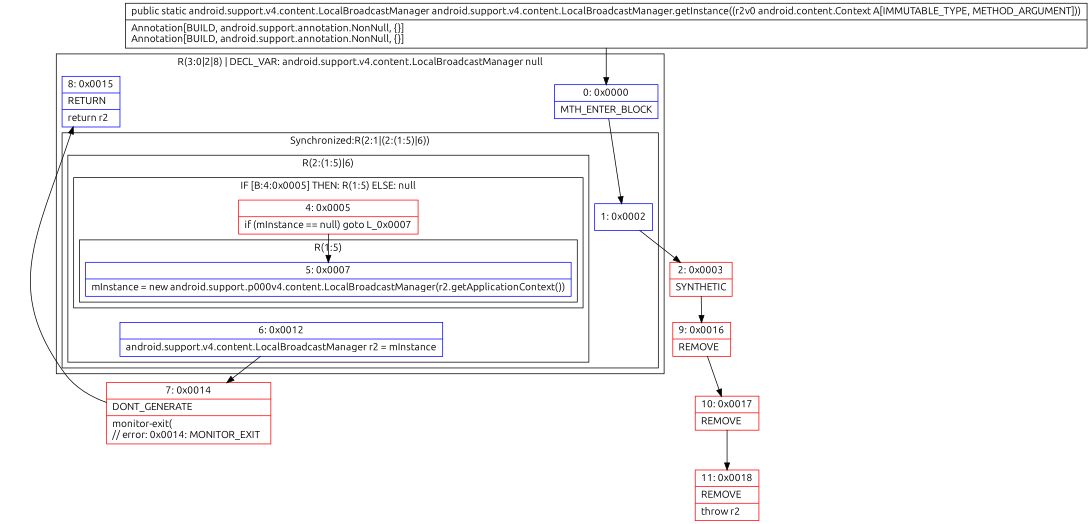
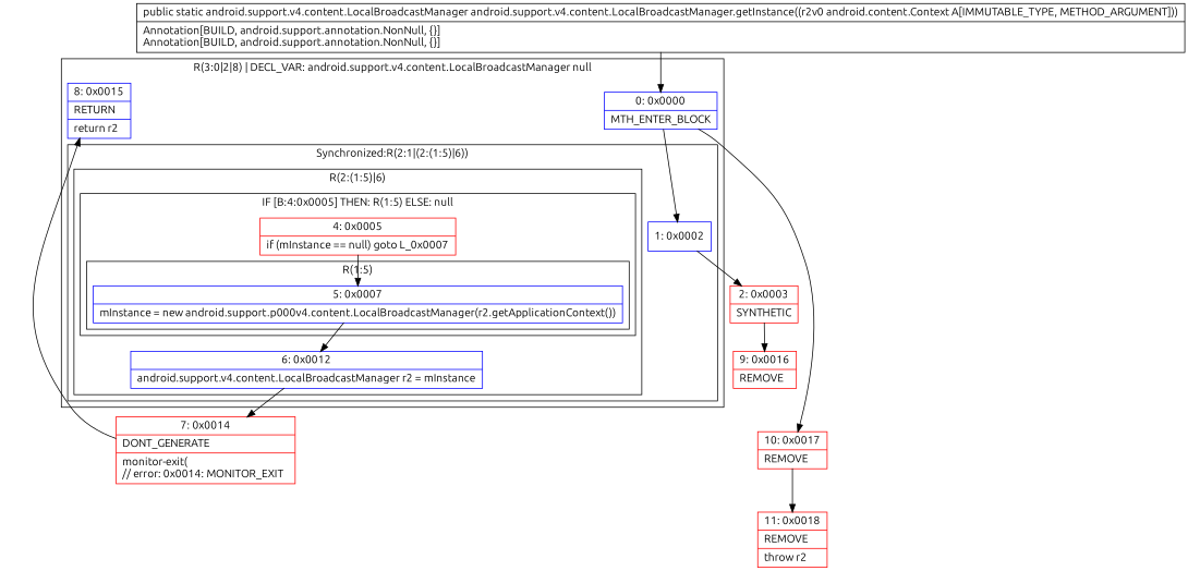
  digraph {
    fontname=Ubuntu
    node [color=red fontname=Ubuntu shape=record]
    edge [fontname=Ubuntu]
    n1 [color=blue label="{5\:\ 0x0007|mInstance = new android.support.p000v4.content.LocalBroadcastManager(r2.getApplicationContext())\l}"]
    n2 [label="{4\:\ 0x0005|if (mInstance == null) goto L_0x0007\l}"]
    n3 [color=blue label="{6\:\ 0x0012|android.support.v4.content.LocalBroadcastManager r2 = mInstance\l}"]
    n4 [color=blue label="{1\:\ 0x0002}"]
    n5 [color=blue label="{0\:\ 0x0000|MTH_ENTER_BLOCK\l}"]
    n6 [color=blue label="{8\:\ 0x0015|RETURN\l|return r2\l}"]
    n7 [label="{7\:\ 0x0014|DONT_GENERATE\l|monitor\-exit(\l\/\/ error: 0x0014: MONITOR_EXIT  \l}"]
    n8 [label="{2\:\ 0x0003|SYNTHETIC\l}"]
    n9 [label="{9\:\ 0x0016|REMOVE\l}"]
    n10 [label="{10\:\ 0x0017|REMOVE\l}"]
    n11 [label="{11\:\ 0x0018|REMOVE\l|throw r2\l}"]
    n12 [label="{public static android.support.v4.content.LocalBroadcastManager android.support.v4.content.LocalBroadcastManager.getInstance((r2v0 android.content.Context A[IMMUTABLE_TYPE, METHOD_ARGUMENT]))  | Annotation[BUILD, android.support.annotation.NonNull, \{\}]\lAnnotation[BUILD, android.support.annotation.NonNull, \{\}]\l}" color=""]
    subgraph cluster_1 {
      label="R(3:0|2|8) | DECL_VAR: android.support.v4.content.LocalBroadcastManager null\l"
      n5
      n6
      subgraph cluster_2 {
        label="Synchronized:R(2:1|(2:(1:5)|6))"
        n4
        subgraph cluster_3 {
          label="R(2:(1:5)|6)"
          n3
          subgraph cluster_4 {
            label="IF [B:4:0x0005] THEN: R(1:5) ELSE: null"
            n2
            subgraph cluster_5 {
              label="R(1:5)"
              n1
            }
          }
        }
      }
    }
+   n1 -> n3
    n2 -> n1
    n3 -> n7
    n4 -> n8
    n5 -> n4
    n7 -> n6
    n8 -> n9
-   n9 -> n10
+   n5 -> n10
    n10 -> n11
    n12 -> n5
  }
